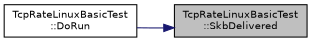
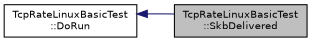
  digraph {
    rankdir=RL
    node [color=black fontname=Helvetica fontsize=10 shape=record style=filled]
    n1 [fillcolor=grey75 fontcolor=black height=0.2 label="TcpRateLinuxBasicTest\l::SkbDelivered" width=0.4]
    n2 [fillcolor=white height=0.2 label="TcpRateLinuxBasicTest\l::DoRun" width=0.4]
-   n1 -> n2 [color=midnightblue dir=back fontname=Helvetica fontsize=10 labelfontname=Helvetica labelfontsize=10 style=solid]
+   n2 -> n1 [color=midnightblue dir=back fontname=Helvetica fontsize=10 labelfontname=Helvetica labelfontsize=10 style=solid]
  }
